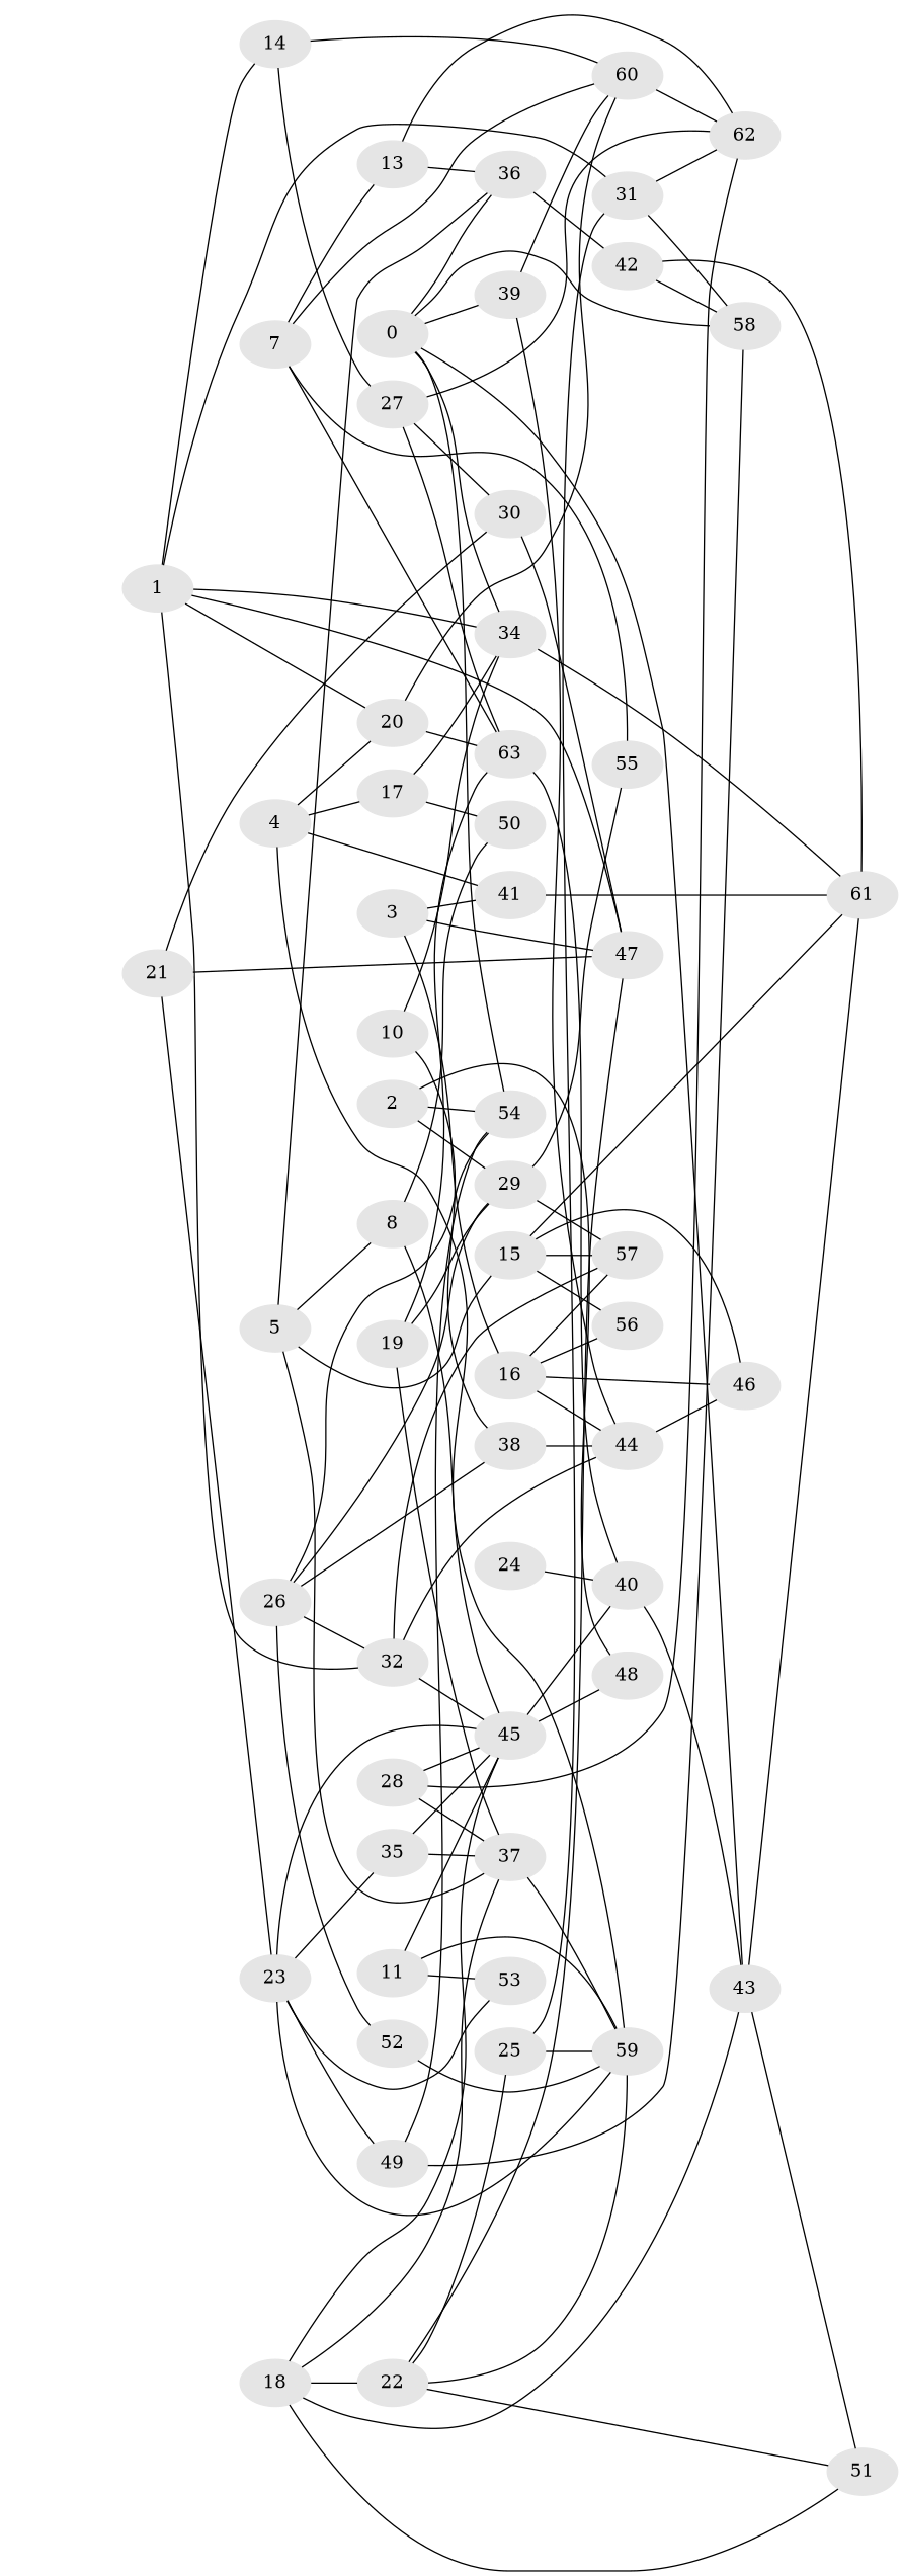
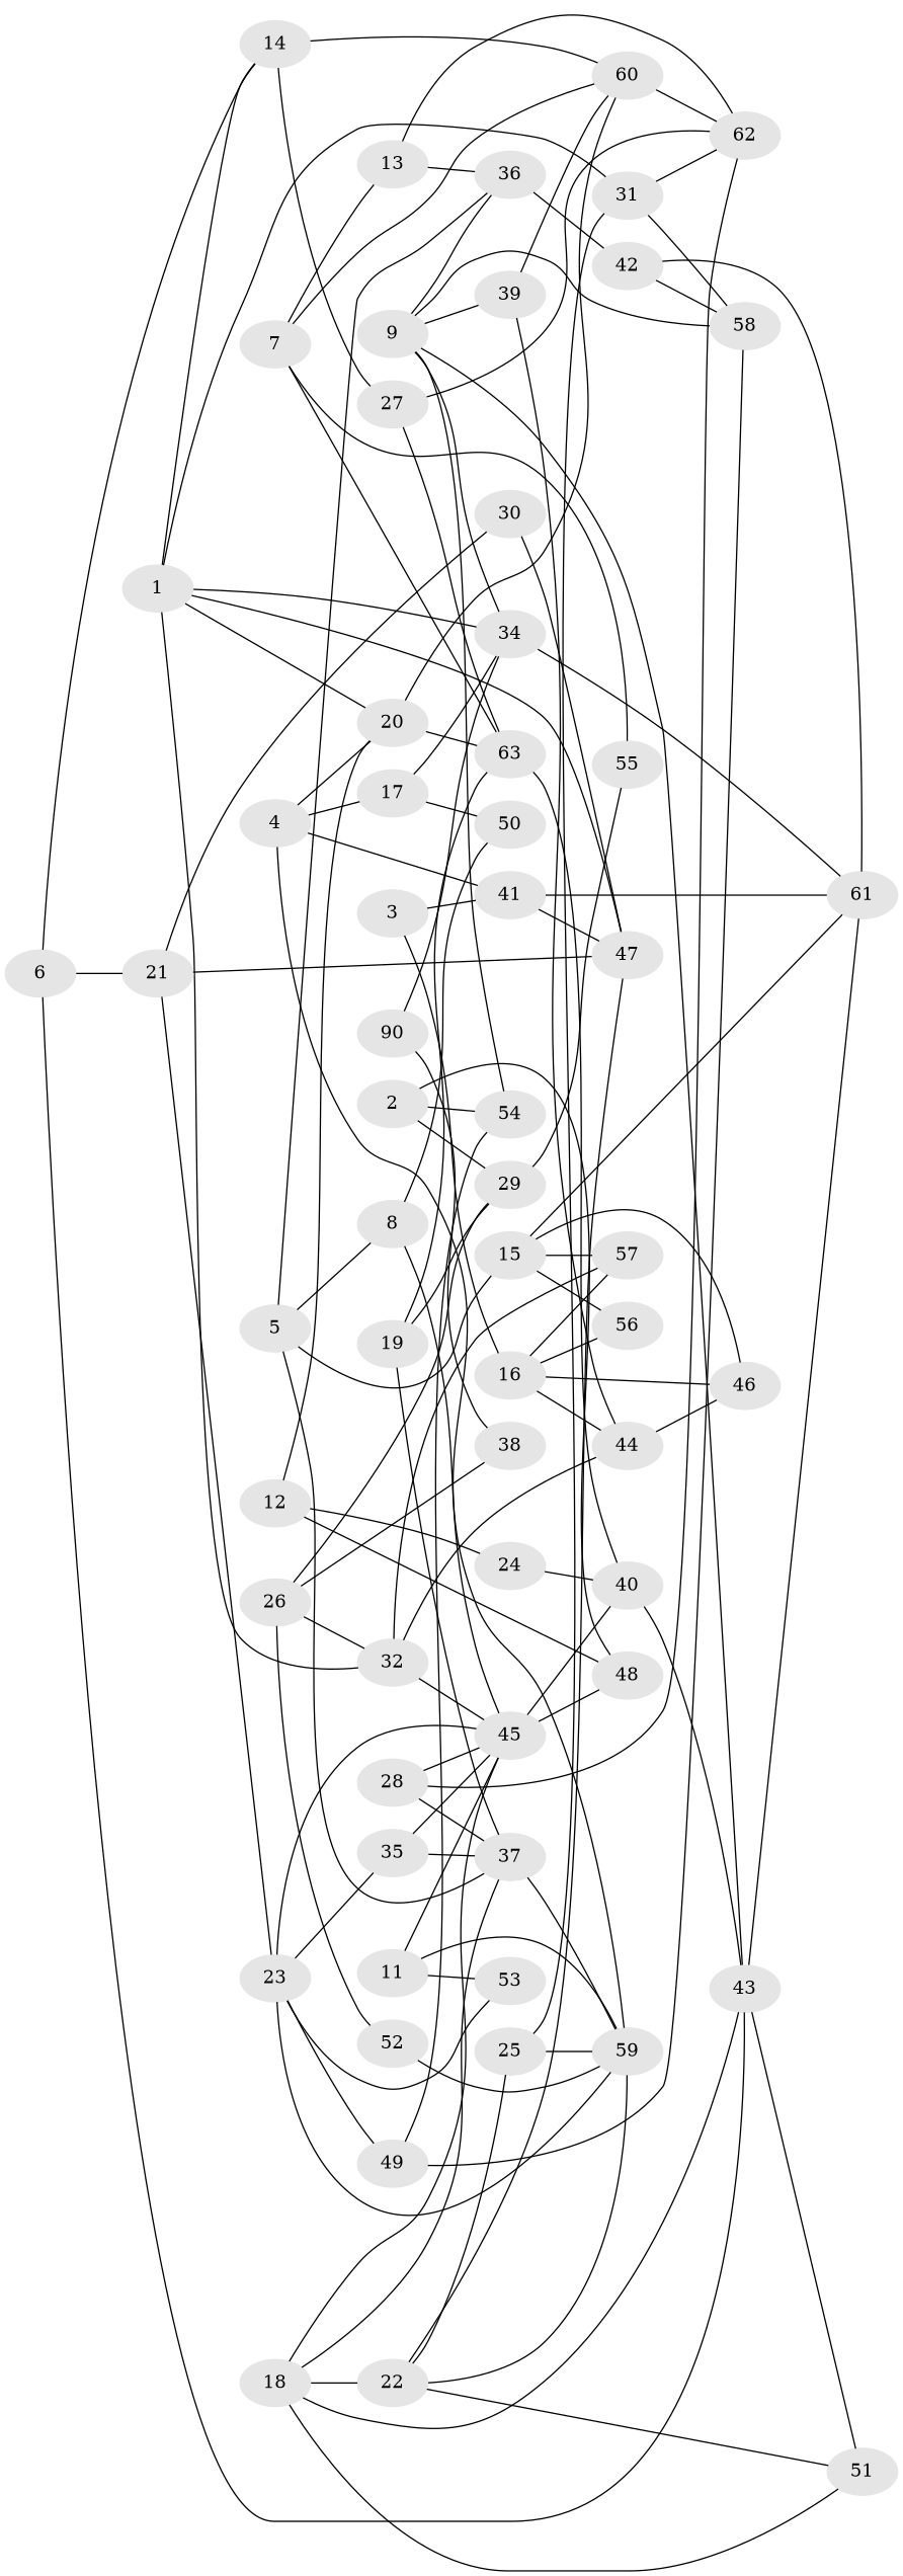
  graph {
    rankdir=LR
    node [color=gray90 style=filled]
    1
    14
    20
    31
    32
    34
    47
    60
    27
    n10 [label=63]
    58
    62
    45
    57
    44
    61
    2
    29
    48
    54
    55
    3
    16
    41
    46
    56
    4
    17
    59
    50
    5
    8
    15
    36
    37
    42
+   6
    21
    43
    23
    30
    51
    7
    13
    40
-   9 [label=0]
+   9
    39
-   10
+   10 [label=90]
    38
    11
    53
+   12
    24
    26
    52
    18
    22
    25
    19
    35
    49
    28
    1 -- 14
    1 -- 20
    1 -- 31
    1 -- 32
    1 -- 34
    1 -- 47
    14 -- 60
    14 -- 27
    20 -- 60
    20 -- n10
    31 -- 58
    31 -- 62
    32 -- 45
    32 -- 57
    32 -- 44
    34 -- 61
    60 -- 62
    27 -- n10
    27 -- 62
-   27 -- 30
    n10 -- 40
    45 -- 48
    45 -- 40
    44 -- 46
    2 -- 29
    2 -- 48
    2 -- 54
-   29 -- 57
    29 -- 55
    3 -- 16
    3 -- 41
    16 -- 57
    16 -- 44
    16 -- 46
    16 -- 56
-   3 -- 47
+   41 -- 47
    41 -- 61
    4 -- 20
    4 -- 41
    4 -- 17
    4 -- 59
    17 -- 34
    17 -- 50
    5 -- 8
    5 -- 15
    5 -- 36
    5 -- 37
    8 -- 45
    8 -- 50
    15 -- 57
    15 -- 61
    15 -- 46
    15 -- 56
    36 -- 42
    37 -- 59
    42 -- 58
    42 -- 61
+   6 -- 14
+   6 -- 21
+   6 -- 43
    21 -- 47
    21 -- 23
    21 -- 30
    43 -- 61
    43 -- 51
    23 -- 45
    23 -- 59
    23 -- 53
    23 -- 35
    23 -- 49
    30 -- 47
    7 -- 60
    7 -- n10
    7 -- 55
    7 -- 13
    13 -- 62
    13 -- 36
    40 -- 43
    9 -- 34
    9 -- 58
    9 -- 54
    9 -- 36
    9 -- 43
    9 -- 39
    39 -- 60
    39 -- 44
    10 -- 34
    10 -- 38
-   38 -- 44
    11 -- 45
    11 -- 59
    11 -- 53
+   12 -- 20
+   12 -- 48
+   12 -- 24
    24 -- 40
    26 -- 32
    26 -- 29
-   26 -- 54
    26 -- 38
    26 -- 52
    52 -- 59
    18 -- 45
    18 -- 37
    18 -- 43
    18 -- 51
    18 -- 22
    22 -- 47
    22 -- 59
    22 -- 51
    22 -- 25
    25 -- 31
    25 -- 59
    19 -- n10
    19 -- 29
    19 -- 37
    35 -- 45
    35 -- 37
    49 -- 58
    49 -- 54
    28 -- 62
    28 -- 45
    28 -- 37
  }
